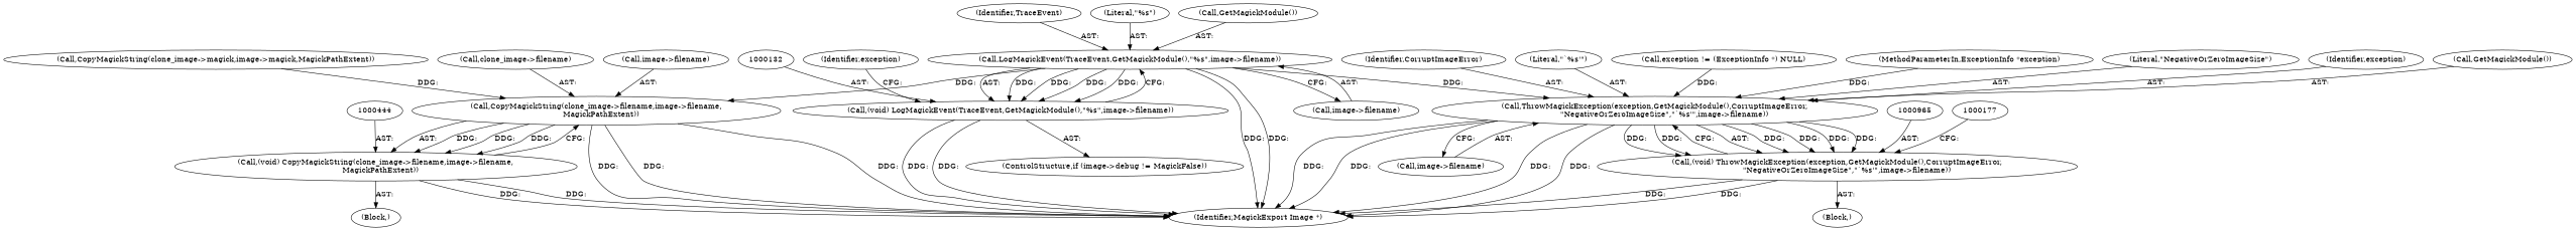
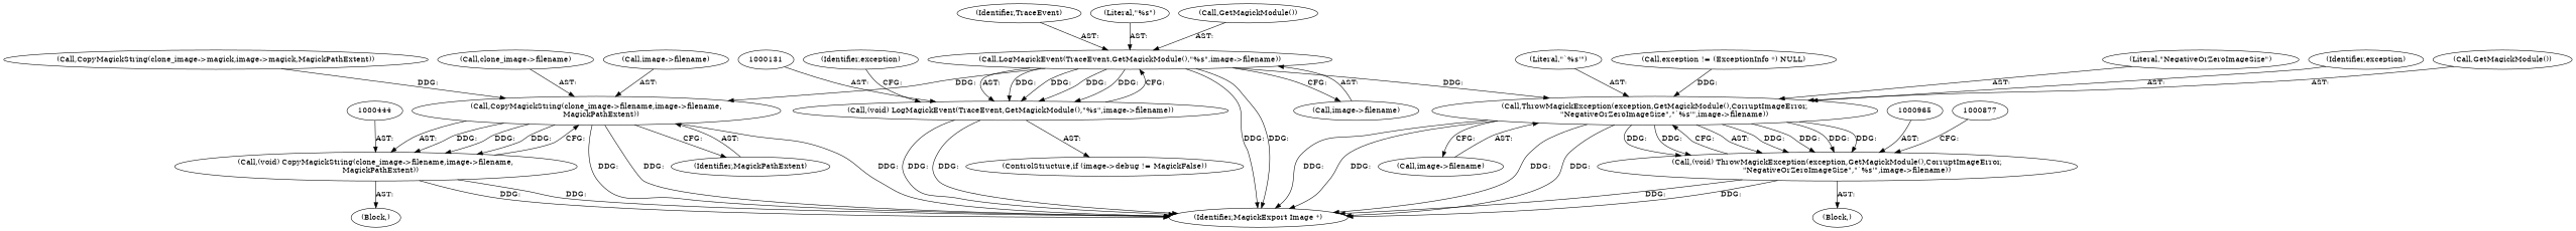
  digraph {
    n1 [label="(Call,LogMagickEvent(TraceEvent,GetMagickModule(),\"%s\",image->filename))"]
    n2 [label="(Call,(void) LogMagickEvent(TraceEvent,GetMagickModule(),\"%s\",image->filename))"]
    n3 [label="(Call,ThrowMagickException(exception,GetMagickModule(),CorruptImageError,\n        \"NegativeOrZeroImageSize\",\"`%s'\",image->filename))"]
    n4 [label="(Call,CopyMagickString(clone_image->filename,image->filename,\n    MagickPathExtent))"]
    n5 [label="(Call,image->filename)"]
    n6 [label="(Identifier,MagickExport Image *)"]
    n7 [label="(ControlStructure,if (image->debug != MagickFalse))"]
    n8 [label="(Call,(void) ThrowMagickException(exception,GetMagickModule(),CorruptImageError,\n        \"NegativeOrZeroImageSize\",\"`%s'\",image->filename))"]
    n9 [label="(Call,image->filename)"]
    n10 [label="(Call,(void) CopyMagickString(clone_image->filename,image->filename,\n    MagickPathExtent))"]
+   n11 [label="(Identifier,MagickPathExtent)"]
    n12 [label="(Block,)"]
    n13 [label="(Block,)"]
    n14 [label="(Call,clone_image->filename)"]
    n15 [label="(Call,image->filename)"]
    n16 [label="(Identifier,exception)"]
-   n17 [label="(Identifier,CorruptImageError)"]
    n18 [label="(Literal,\"`%s'\")"]
    n19 [label="(Call,exception != (ExceptionInfo *) NULL)"]
-   n20 [label="(MethodParameterIn,ExceptionInfo *exception)"]
    n21 [label="(Literal,\"NegativeOrZeroImageSize\")"]
    n22 [label="(Call,CopyMagickString(clone_image->magick,image->magick,MagickPathExtent))"]
    n23 [label="(Identifier,exception)"]
    n24 [label="(Identifier,TraceEvent)"]
    n25 [label="(Call,GetMagickModule())"]
    n26 [label="(Literal,\"%s\")"]
    n27 [label="(Call,GetMagickModule())"]
-   1000131 [label=1000132]
+   1000131
    n29 [label=1000965]
-   1000177
+   1000177 [label=1000877]
    1000444
    n1 -> n2 [label="AST: "]
    n1 -> n2 [label="DDG: "]
    n1 -> n2 [label="DDG: "]
    n1 -> n2 [label="DDG: "]
    n1 -> n2 [label="DDG: "]
    n1 -> n3 [label="DDG: "]
    n1 -> n4 [label="DDG: "]
    n1 -> n5 [label="CFG: "]
    n1 -> n6 [label="DDG: "]
    n1 -> n6 [label="DDG: "]
    n2 -> n1 [label="CFG: "]
    n2 -> n6 [label="DDG: "]
    n2 -> n6 [label="DDG: "]
    n2 -> n7 [label="AST: "]
    n3 -> n6 [label="DDG: "]
    n3 -> n6 [label="DDG: "]
    n3 -> n6 [label="DDG: "]
    n3 -> n6 [label="DDG: "]
    n3 -> n8 [label="AST: "]
    n3 -> n8 [label="DDG: "]
    n3 -> n8 [label="DDG: "]
    n3 -> n8 [label="DDG: "]
    n3 -> n8 [label="DDG: "]
    n3 -> n8 [label="DDG: "]
    n3 -> n8 [label="DDG: "]
    n3 -> n9 [label="CFG: "]
    n4 -> n6 [label="DDG: "]
    n4 -> n6 [label="DDG: "]
    n4 -> n6 [label="DDG: "]
    n4 -> n10 [label="AST: "]
    n4 -> n10 [label="DDG: "]
    n4 -> n10 [label="DDG: "]
    n4 -> n10 [label="DDG: "]
+   n4 -> n11 [label="CFG: "]
    n5 -> n1 [label="AST: "]
    n8 -> n3 [label="CFG: "]
    n8 -> n6 [label="DDG: "]
    n8 -> n6 [label="DDG: "]
    n8 -> n12 [label="AST: "]
    n9 -> n3 [label="AST: "]
    n10 -> n4 [label="CFG: "]
    n10 -> n6 [label="DDG: "]
    n10 -> n6 [label="DDG: "]
    n10 -> n13 [label="AST: "]
+   n11 -> n4 [label="AST: "]
    n14 -> n4 [label="AST: "]
    n15 -> n4 [label="AST: "]
    n16 -> n2 [label="CFG: "]
-   n17 -> n3 [label="AST: "]
    n18 -> n3 [label="AST: "]
    n19 -> n3 [label="DDG: "]
-   n20 -> n3 [label="DDG: "]
    n21 -> n3 [label="AST: "]
    n22 -> n4 [label="DDG: "]
    n23 -> n3 [label="AST: "]
    n24 -> n1 [label="AST: "]
    n25 -> n3 [label="AST: "]
    n26 -> n1 [label="AST: "]
    n27 -> n1 [label="AST: "]
    1000131 -> n2 [label="AST: "]
    n29 -> n8 [label="AST: "]
    1000177 -> n8 [label="CFG: "]
    1000444 -> n10 [label="AST: "]
  }
